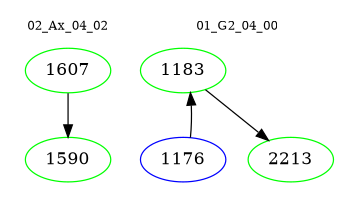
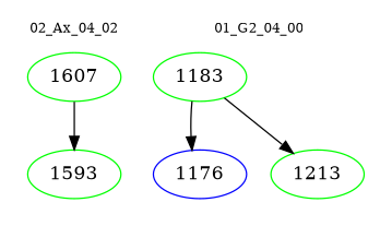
  digraph {
    node [color=green]
    edge [color=black]
    n1 [label=1607]
-   n2 [label=1590]
+   n2 [label=1593]
    n3 [label=1183]
    n4 [color=blue label=1176]
-   n5 [label=2213]
+   n5 [label=1213]
    subgraph cluster_1 {
      color=white
      fontsize=10
      label="02_Ax_04_02"
      n1
      n2
    }
    subgraph cluster_2 {
      color=white
      fontsize=10
      label="01_G2_04_00"
      n3
      n4
      n5
    }
    n1 -> n2
-   n4 -> n3
+   n3 -> n4
    n3 -> n5
  }
